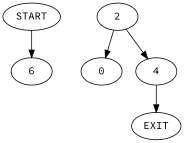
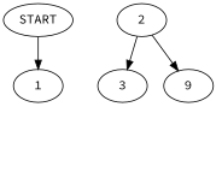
  digraph {
    fontname="Source Code Pro"
    node [fontname="Source Code Pro"]
    edge [fontname="Source Code Pro"]
    n1 [label=START]
-   6
-   n3 [label=EXIT]
+   6 [label=1]
    2
-   3 [label=0]
-   4
+   3
+   4 [label=9]
    n1 -> 6
    2 -> 3
    2 -> 4
-   4 -> n3
  }
